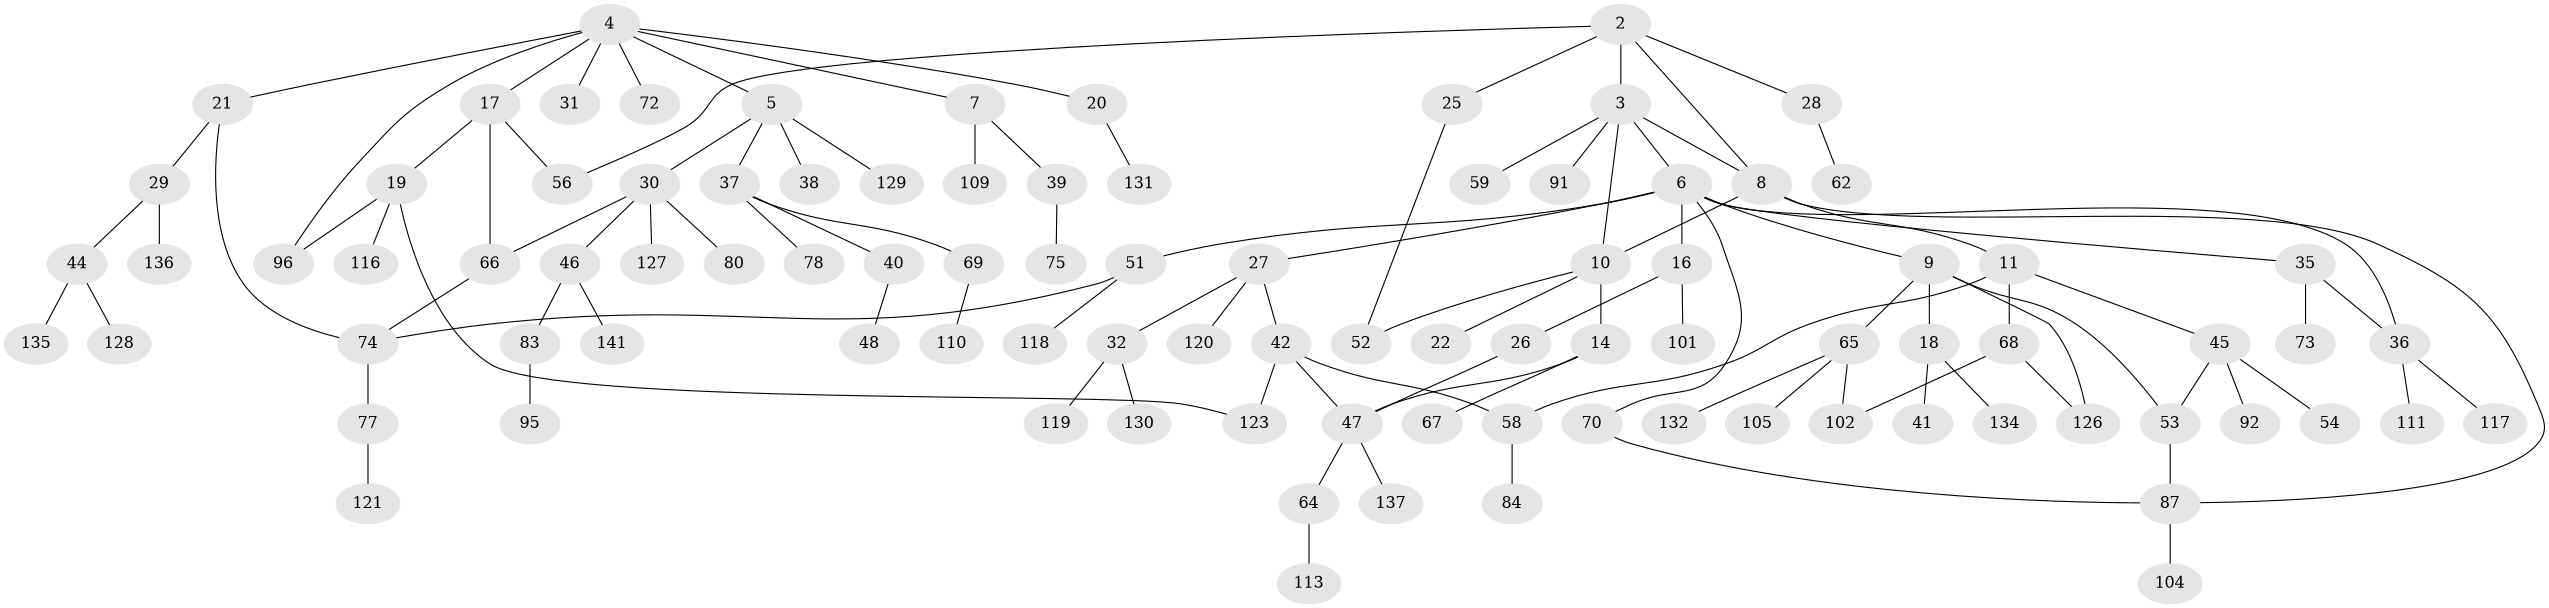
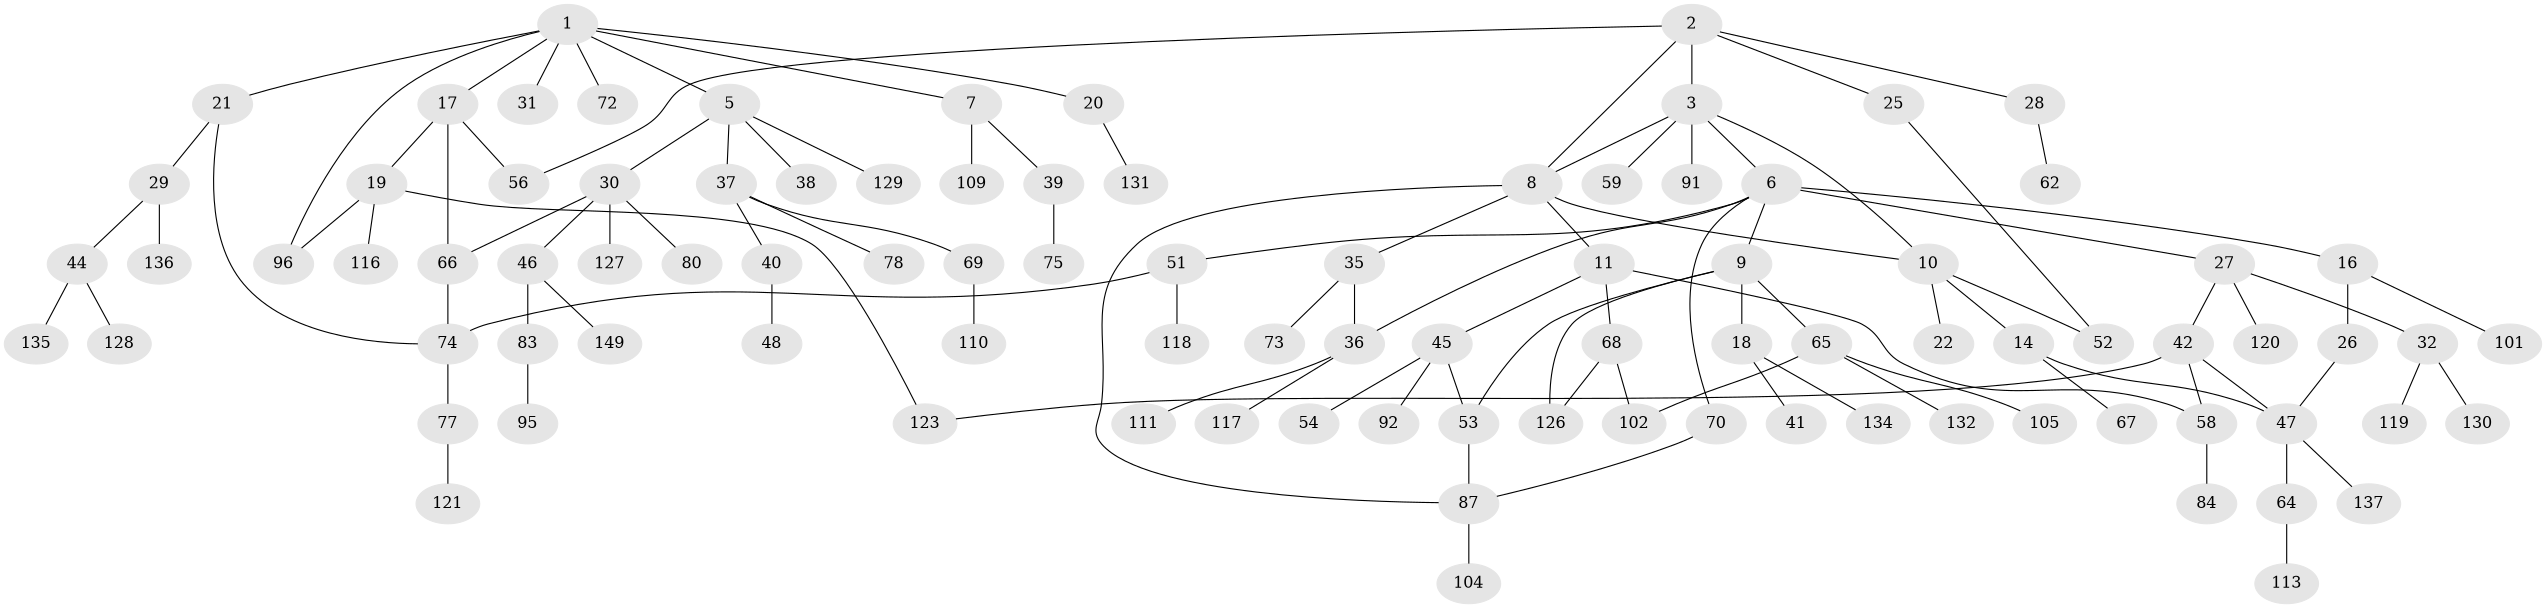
  graph {
    node [color=gray90 style=filled]
-   1 [super="+4" label=4]
+   1 [super="+4"]
    5 [super="+23"]
    7 [super="+33"]
    17 [super="+98"]
    20 [super="+103"]
    21 [super="+24"]
    31
    72 [super="+107"]
    96 [super="+114"]
    3 [super="+34"]
    2
    8 [super="+49"]
    25 [super="+63"]
    28
    56
    30 [super="+85"]
    37 [super="+61"]
    38
    129
    39 [super="+108"]
    109
    19 [super="+133"]
    66 [super="+124"]
    131
    29 [super="+43"]
    74 [super="+106"]
    6 [super="+13"]
    10 [super="+12"]
    59
    91 [super="+125"]
    11
    87 [super="+140"]
    52
    62
    9 [super="+15"]
    16 [super="+55"]
    27 [super="+89"]
    35 [super="+97"]
    36 [super="+100"]
    51 [super="+86"]
    70 [super="+94"]
    14 [super="+53"]
    22 [super="+112"]
    46 [super="+50"]
    80
    127
    40
    69 [super="+71"]
    78
    18 [super="+60"]
    n51 [label=53]
    65 [super="+139"]
    126
    26
    101 [super="+142"]
    32 [super="+88"]
    42 [super="+76"]
    120
    73
    111 [super="+138"]
    117
    118
    75
    45 [super="+79"]
    58 [super="+99"]
    68 [super="+90"]
    104
    41
    134
    102
    105
    132
    47 [super="+81"]
    67
    54
    92
    84
    64 [super="+115"]
    137
    116
    123
    44
    136
    77
    119
    130
    128
    135
-   141
+   141 [label=149]
    83
    48 [super="+93"]
    110
    95
    113
    121
    1 -- 5
    1 -- 7
    1 -- 17
    1 -- 20
    1 -- 21
    1 -- 31
    1 -- 72
    1 -- 96
    5 -- 30
    5 -- 37
    5 -- 38
    5 -- 129
    7 -- 39
    7 -- 109
    17 -- 56
    17 -- 19
    17 -- 66
    20 -- 131
    21 -- 29
    21 -- 74
    3 -- 8
    3 -- 6
    3 -- 10
    3 -- 59
    3 -- 91
    2 -- 3
    2 -- 8
    2 -- 25
    2 -- 28
    2 -- 56
    8 -- 10
    8 -- 11
    8 -- 87
    25 -- 52
    28 -- 62
    30 -- 66
    30 -- 46
    30 -- 80
    30 -- 127
    37 -- 40
    37 -- 69
    37 -- 78
    39 -- 75
    19 -- 96
    19 -- 116
    19 -- 123
    66 -- 74
    29 -- 44
    29 -- 136
    74 -- 77
    6 -- 9
    6 -- 16
    6 -- 27
-   6 -- 35
+   8 -- 35
    6 -- 36
    6 -- 51
    6 -- 70
    10 -- 52
    10 -- 14
    10 -- 22
    11 -- 45
    11 -- 58
    11 -- 68
    87 -- 104
    9 -- 18
    9 -- n51
    9 -- 65
    9 -- 126
    16 -- 26
    16 -- 101
    27 -- 32
    27 -- 42
    27 -- 120
    35 -- 36
    35 -- 73
    36 -- 111
    36 -- 117
    51 -- 74
    51 -- 118
    70 -- 87
    14 -- 47
    14 -- 67
    46 -- 141
    46 -- 83
    40 -- 48
    69 -- 110
    18 -- 41
    18 -- 134
    n51 -- 87
    65 -- 102
    65 -- 105
    65 -- 132
    26 -- 47
    32 -- 119
    32 -- 130
    42 -- 58
    42 -- 47
    42 -- 123
    45 -- n51
    45 -- 54
    45 -- 92
    58 -- 84
    68 -- 126
    68 -- 102
    47 -- 64
    47 -- 137
    64 -- 113
    44 -- 128
    44 -- 135
    77 -- 121
    83 -- 95
  }
